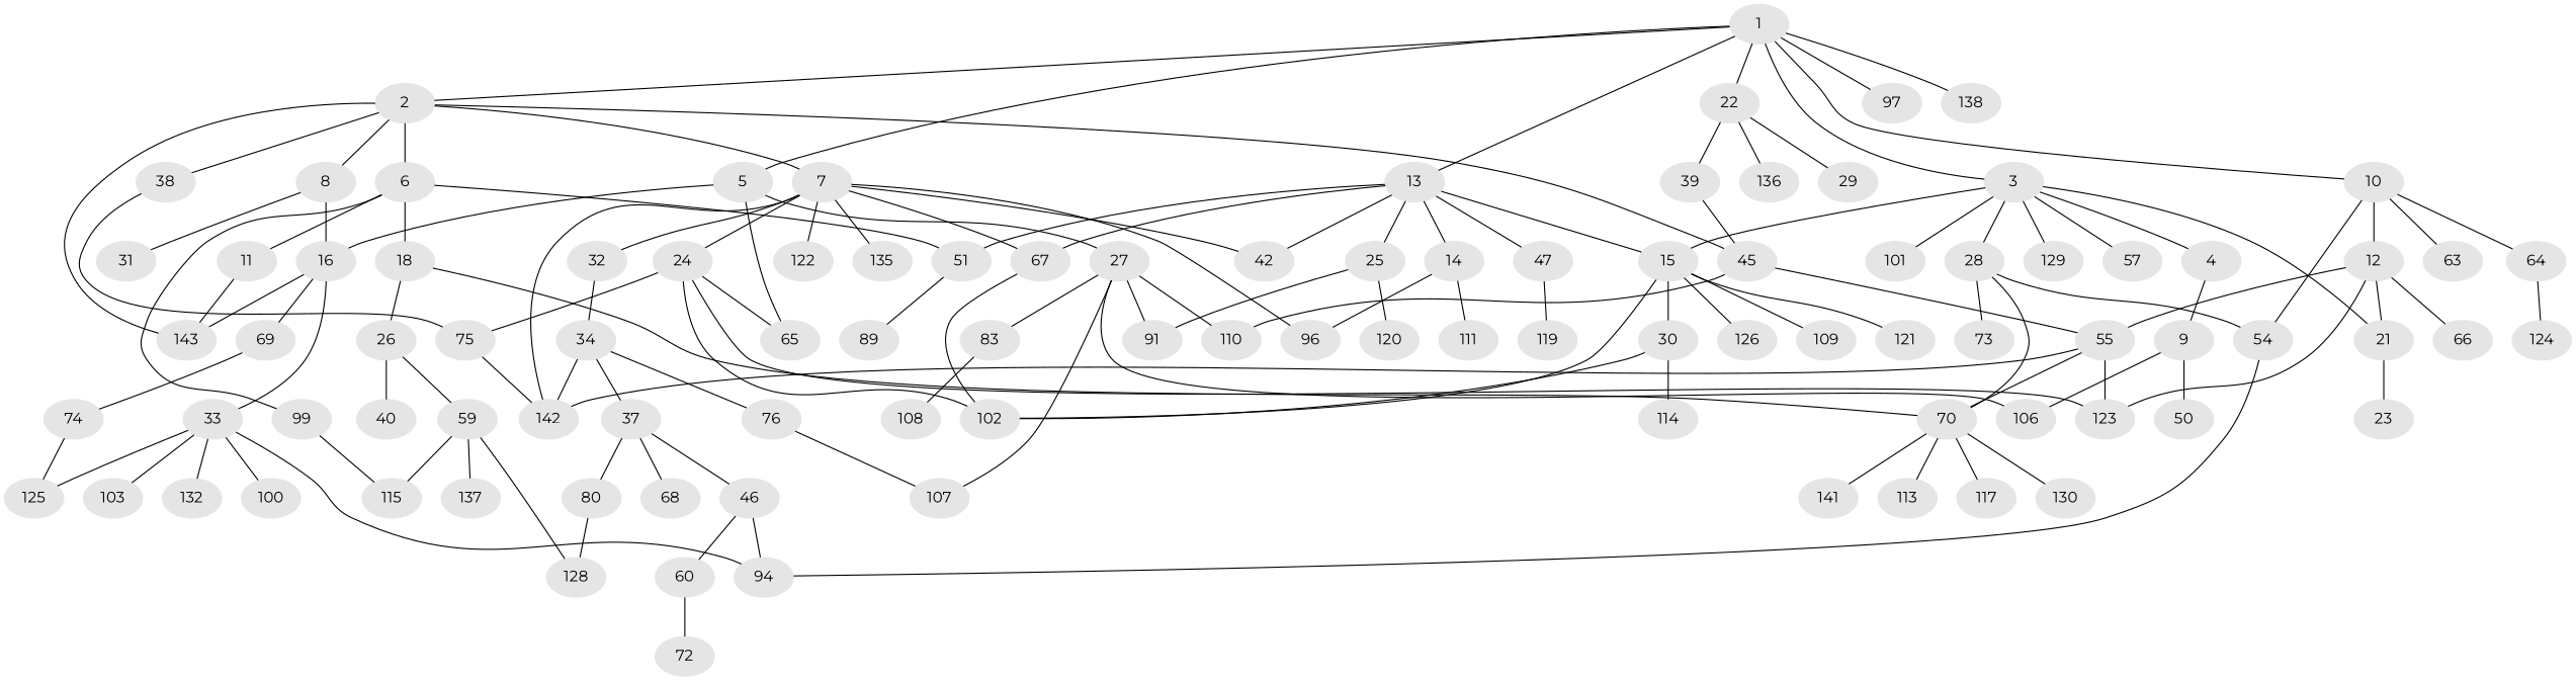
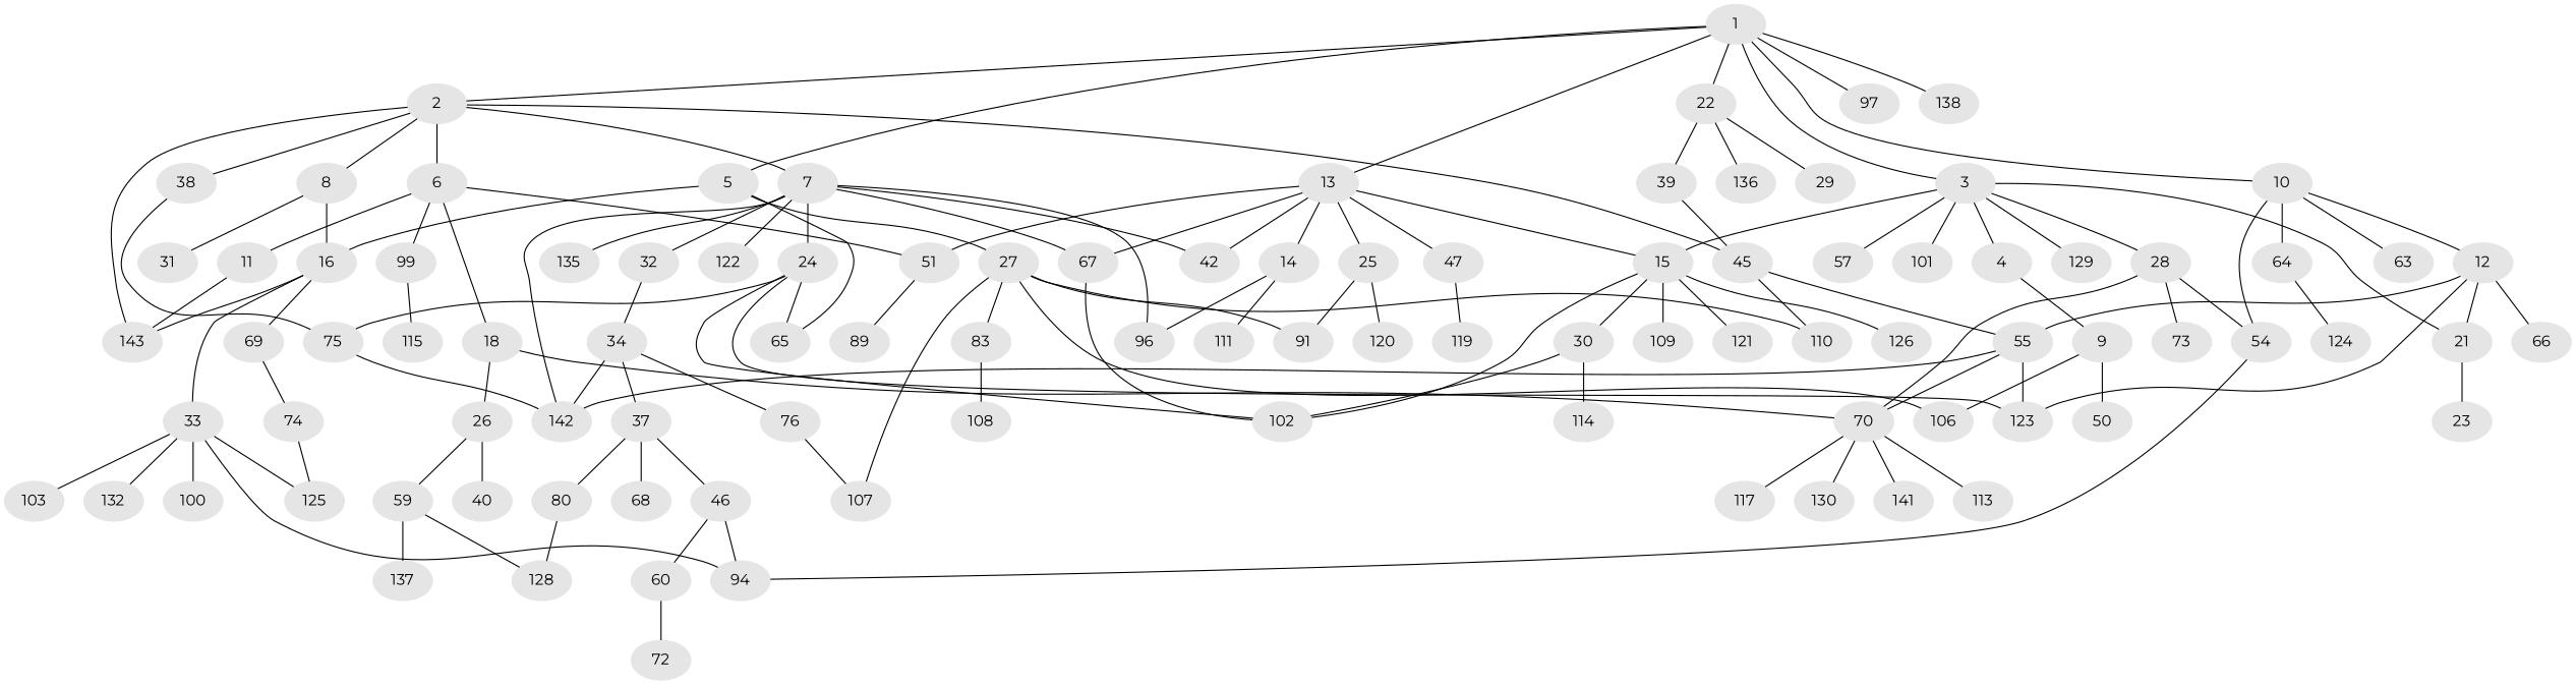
  graph {
    fontname=Montserrat
    node [color=gray90 fontname=Montserrat style=filled]
    edge [fontname=Montserrat]
    2 [super="+36"]
    6
    7 [super="+19"]
    8 [super="+78"]
    38 [super="+90"]
    45 [super="+81"]
    143
    1
    3 [super="+52"]
    5 [super="+58"]
    10 [super="+48"]
    13 [super="+17"]
    22
    97
    138
    4 [super="+41"]
    15 [super="+71"]
    21
    28
    57
    101
    129
    16 [super="+53"]
    n24 [label=27 super="+79"]
    65
    12 [super="+43"]
    54
    63
    64
    51 [super="+62"]
    42
    67 [super="+98"]
    14 [super="+86"]
    25 [super="+61"]
    47 [super="+95"]
    29
    39 [super="+139"]
    136
    11 [super="+35"]
    18 [super="+85"]
    99
    24 [super="+92"]
    32 [super="+104"]
    96
    122
    135
    142
    31
    75
    55 [super="+112"]
    110
    9 [super="+77"]
    30 [super="+82"]
    102 [super="+105"]
    109 [super="+116"]
    121
    126
    23
    70 [super="+93"]
    73
    50
    106
    33 [super="+87"]
    69
    83
    91
    107 [super="+133"]
    26 [super="+27"]
    89
    115
    123 [super="+127"]
    34 [super="+49"]
    66
    94 [super="+118"]
    124
    111
    120
    119 [super="+131"]
    114
    100
    103
    125
    132
    74
    40 [super="+44"]
    59 [super="+84"]
    113
    117
    130
    141
    108 [super="+134"]
    128 [super="+144"]
    137
    37 [super="+56"]
    76
    46
    68
    80
    60 [super="+140"]
    72 [super="+88"]
    2 -- 6
    2 -- 7
    2 -- 8
    2 -- 38
    2 -- 45
    2 -- 143
    6 -- 51
    6 -- 11
    6 -- 18
    6 -- 99
    7 -- 42
    7 -- 67
    7 -- 24
    7 -- 32
    7 -- 96
    7 -- 122
    7 -- 135
    7 -- 142
    8 -- 16
    8 -- 31
    38 -- 75
    45 -- 55
    45 -- 110
    1 -- 2
    1 -- 3
    1 -- 5
    1 -- 10
    1 -- 13
    1 -- 22
    1 -- 97
    1 -- 138
    3 -- 4
    3 -- 15
    3 -- 21
    3 -- 28
    3 -- 57
    3 -- 101
    3 -- 129
    5 -- 16
    5 -- n24
    5 -- 65
    10 -- 12
    10 -- 54
    10 -- 63
    10 -- 64
    13 -- 15
    13 -- 51
    13 -- 42
    13 -- 67
    13 -- 14
    13 -- 25
    13 -- 47
    22 -- 29
    22 -- 39
    22 -- 136
    4 -- 9
    15 -- 30
    15 -- 102
    15 -- 109
    15 -- 121
    15 -- 126
    21 -- 23
    28 -- 54
    28 -- 70
    28 -- 73
    16 -- 143
    16 -- 33
    16 -- 69
    n24 -- 110
    n24 -- 106
    n24 -- 83
    n24 -- 91
    n24 -- 107
    12 -- 21
    12 -- 55
    12 -- 123
    12 -- 66
    54 -- 94
    64 -- 124
    51 -- 89
    67 -- 102
    14 -- 96
    14 -- 111
    25 -- 91
    25 -- 120
    47 -- 119
    39 -- 45
    11 -- 143
    18 -- 70
    18 -- 26
    99 -- 115
    24 -- 65
    24 -- 75
    24 -- 102
    24 -- 123
    32 -- 34
    75 -- 142
    55 -- 142
    55 -- 70
    55 -- 123
    9 -- 50
    9 -- 106
    30 -- 102
    30 -- 114
    70 -- 113
    70 -- 117
    70 -- 130
    70 -- 141
    33 -- 94
    33 -- 100
    33 -- 103
    33 -- 125
    33 -- 132
    69 -- 74
    83 -- 108
    26 -- 40
    26 -- 59
    34 -- 142
    34 -- 37
    34 -- 76
    74 -- 125
-   59 -- 115
    59 -- 128
    59 -- 137
    37 -- 46
    37 -- 68
    37 -- 80
    76 -- 107
    46 -- 94
    46 -- 60
    80 -- 128
    60 -- 72
  }
